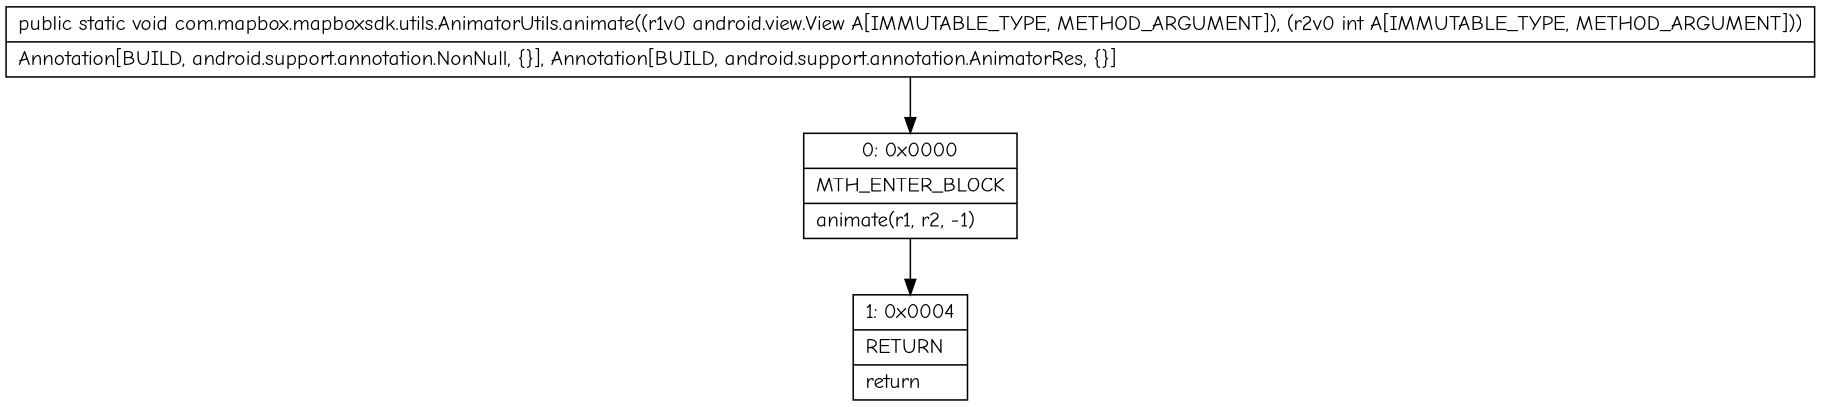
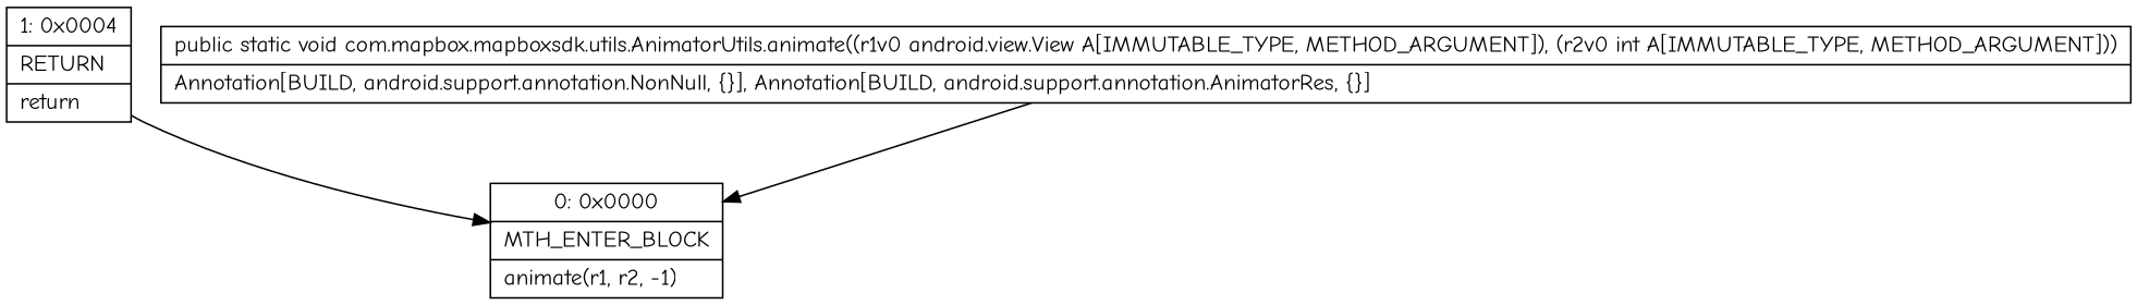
  digraph {
    fontname="Comic Neue"
    node [shape=record fontname="Comic Neue"]
    edge [fontname="Comic Neue"]
    n1 [label="{0\:\ 0x0000|MTH_ENTER_BLOCK\l|animate(r1, r2, \-1)\l}"]
    n2 [label="{1\:\ 0x0004|RETURN\l|return\l}"]
    n3 [label="{public static void com.mapbox.mapboxsdk.utils.AnimatorUtils.animate((r1v0 android.view.View A[IMMUTABLE_TYPE, METHOD_ARGUMENT]), (r2v0 int A[IMMUTABLE_TYPE, METHOD_ARGUMENT]))  | Annotation[BUILD, android.support.annotation.NonNull, \{\}], Annotation[BUILD, android.support.annotation.AnimatorRes, \{\}]\l}"]
-   n1 -> n2
+   n2 -> n1
    n3 -> n1
  }
